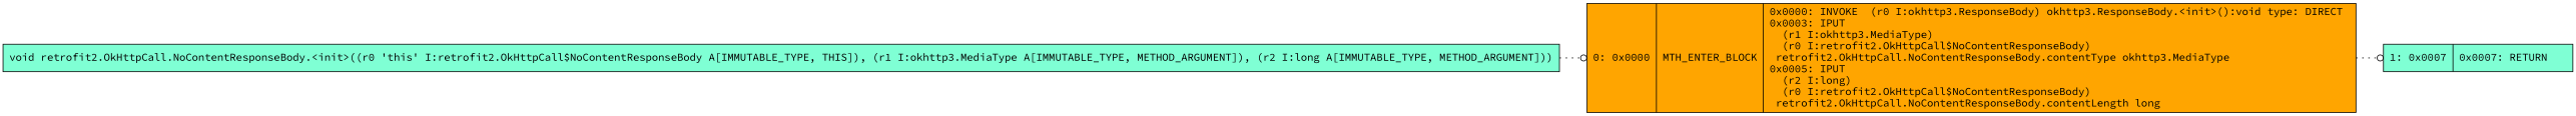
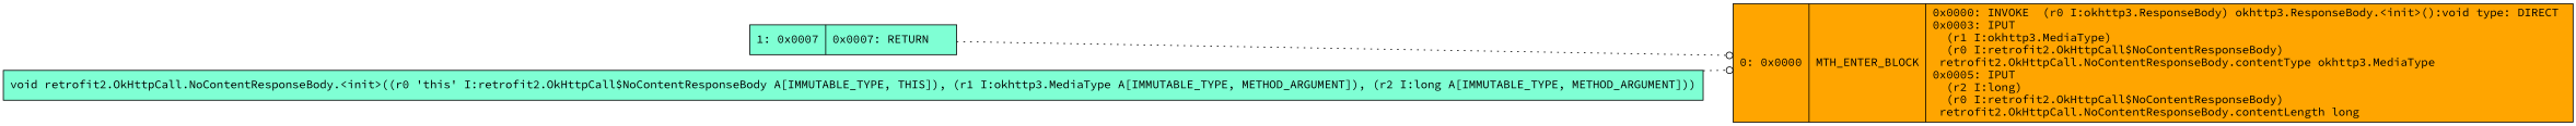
  digraph {
    rankdir=LR
    fontname="Source Code Pro"
    node [shape=record style=filled fillcolor=aquamarine fontname="Source Code Pro"]
    edge [style=dotted arrowhead=odot fontname="Source Code Pro"]
    n1 [label="{0\:\ 0x0000|MTH_ENTER_BLOCK\l|0x0000: INVOKE  (r0 I:okhttp3.ResponseBody) okhttp3.ResponseBody.\<init\>():void type: DIRECT \l0x0003: IPUT  \l  (r1 I:okhttp3.MediaType)\l  (r0 I:retrofit2.OkHttpCall$NoContentResponseBody)\l retrofit2.OkHttpCall.NoContentResponseBody.contentType okhttp3.MediaType \l0x0005: IPUT  \l  (r2 I:long)\l  (r0 I:retrofit2.OkHttpCall$NoContentResponseBody)\l retrofit2.OkHttpCall.NoContentResponseBody.contentLength long \l}" fillcolor=orange]
    n2 [label="{1\:\ 0x0007|0x0007: RETURN   \l}"]
    n3 [label="{void retrofit2.OkHttpCall.NoContentResponseBody.\<init\>((r0 'this' I:retrofit2.OkHttpCall$NoContentResponseBody A[IMMUTABLE_TYPE, THIS]), (r1 I:okhttp3.MediaType A[IMMUTABLE_TYPE, METHOD_ARGUMENT]), (r2 I:long A[IMMUTABLE_TYPE, METHOD_ARGUMENT])) }"]
-   n1 -> n2
+   n2 -> n1
    n3 -> n1
  }
